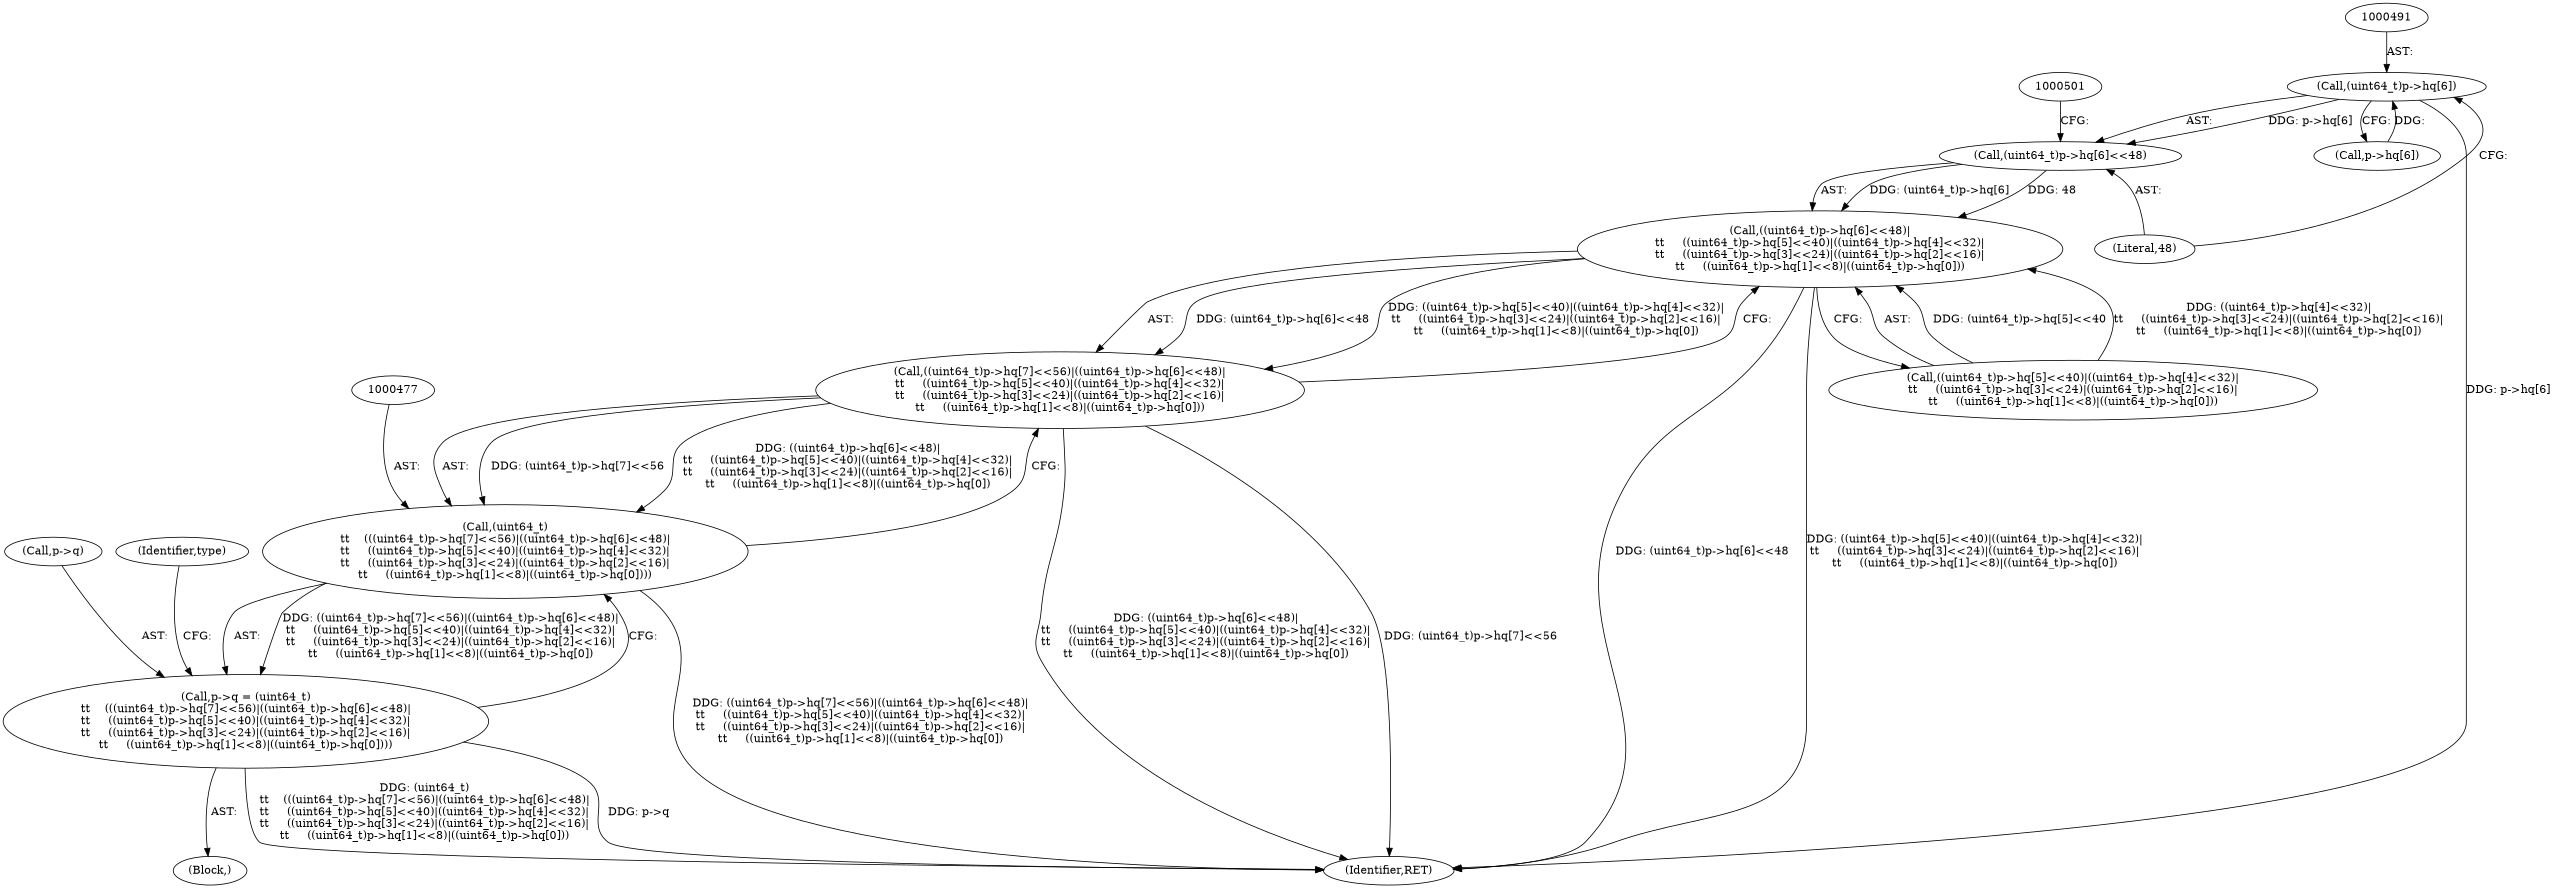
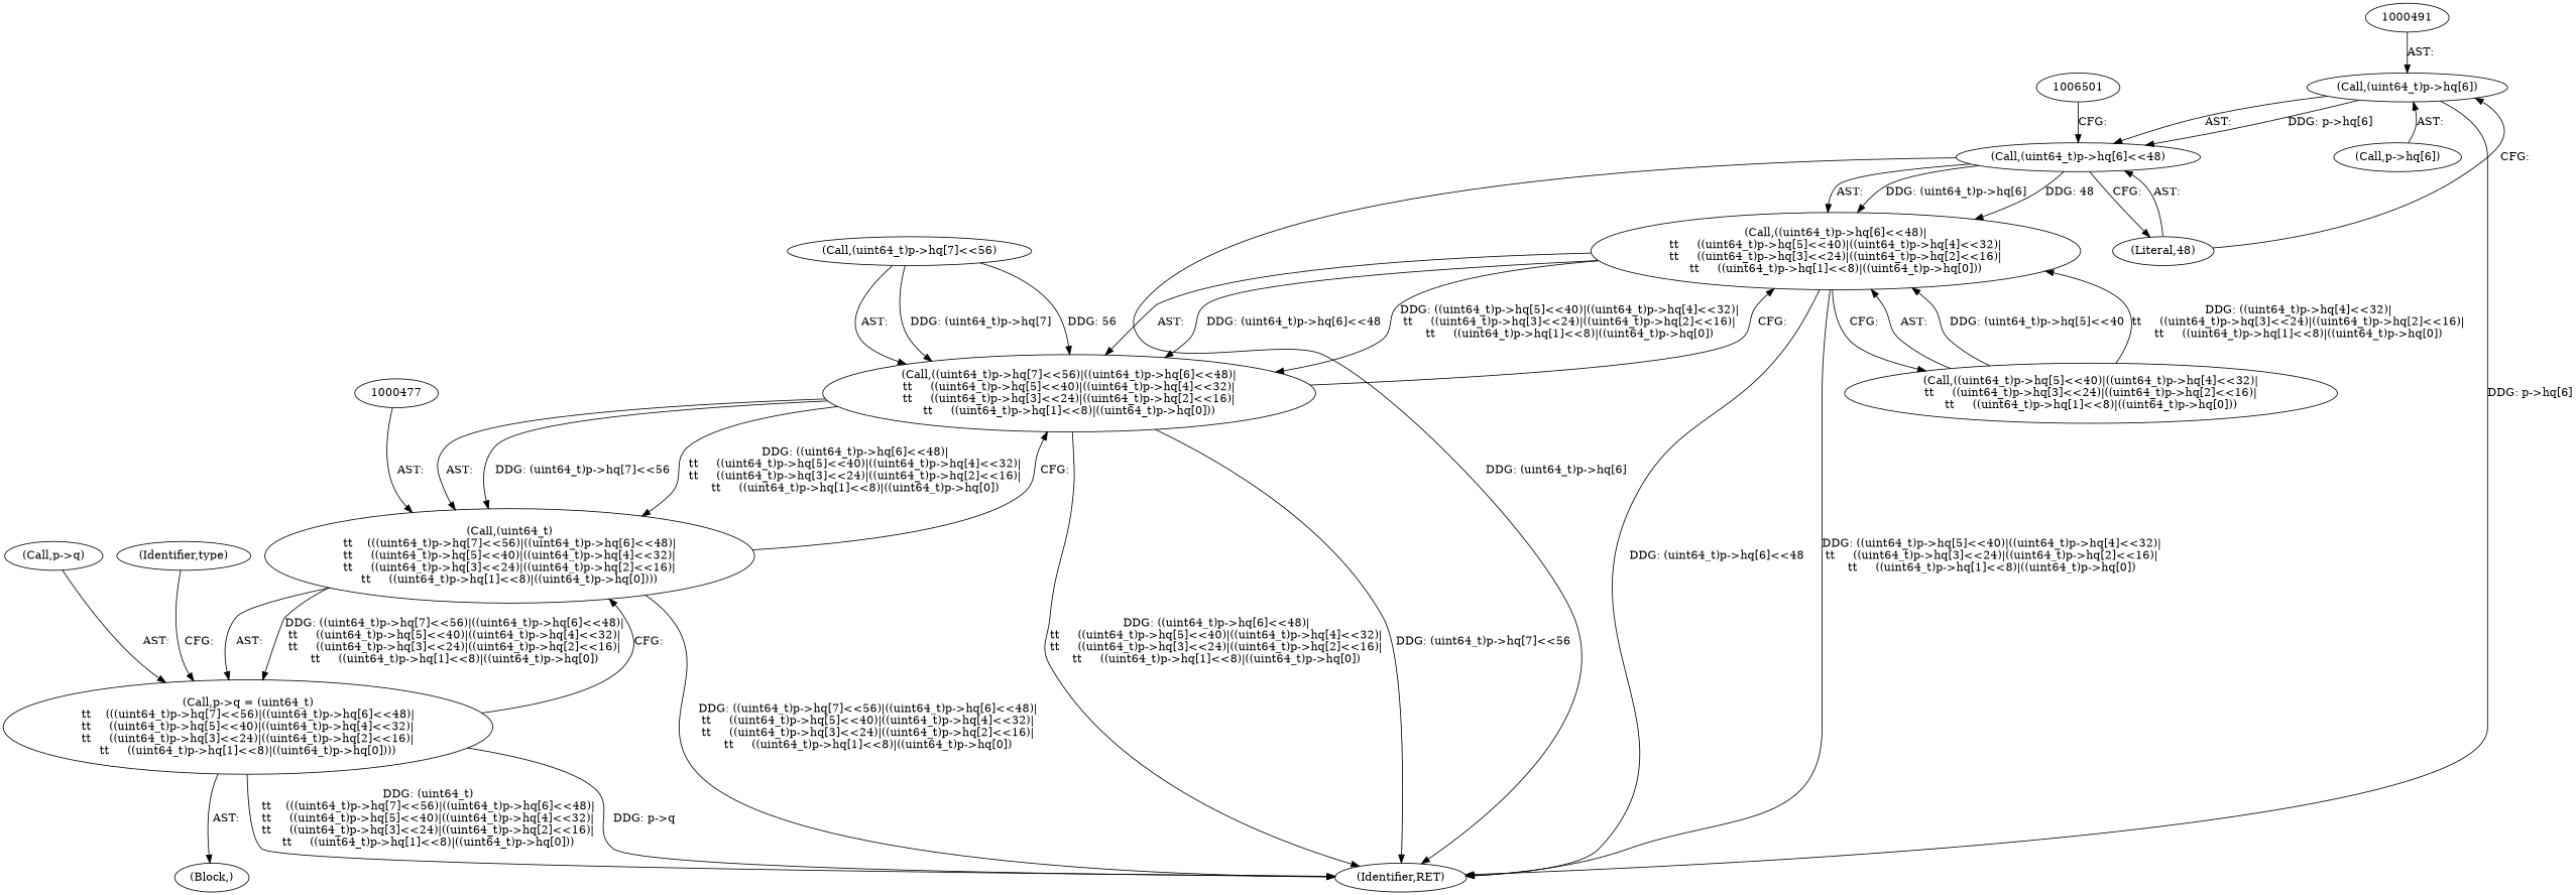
  digraph {
    n1 [label="(Call,(uint64_t)p->hq[6])"]
    n2 [label="(Call,(uint64_t)p->hq[6]<<48)"]
    n3 [label="(Call,p->hq[6])"]
    n4 [label="(Identifier,RET)"]
    n5 [label="(Call,((uint64_t)p->hq[6]<<48)|\n\t\t     ((uint64_t)p->hq[5]<<40)|((uint64_t)p->hq[4]<<32)|\n\t\t     ((uint64_t)p->hq[3]<<24)|((uint64_t)p->hq[2]<<16)|\n\t\t     ((uint64_t)p->hq[1]<<8)|((uint64_t)p->hq[0]))"]
    n6 [label="(Literal,48)"]
    n7 [label="(Call,((uint64_t)p->hq[7]<<56)|((uint64_t)p->hq[6]<<48)|\n\t\t     ((uint64_t)p->hq[5]<<40)|((uint64_t)p->hq[4]<<32)|\n\t\t     ((uint64_t)p->hq[3]<<24)|((uint64_t)p->hq[2]<<16)|\n\t\t     ((uint64_t)p->hq[1]<<8)|((uint64_t)p->hq[0]))"]
    n8 [label="(Call,((uint64_t)p->hq[5]<<40)|((uint64_t)p->hq[4]<<32)|\n\t\t     ((uint64_t)p->hq[3]<<24)|((uint64_t)p->hq[2]<<16)|\n\t\t     ((uint64_t)p->hq[1]<<8)|((uint64_t)p->hq[0]))"]
    n9 [label="(Call,(uint64_t)\n\t\t    (((uint64_t)p->hq[7]<<56)|((uint64_t)p->hq[6]<<48)|\n\t\t     ((uint64_t)p->hq[5]<<40)|((uint64_t)p->hq[4]<<32)|\n\t\t     ((uint64_t)p->hq[3]<<24)|((uint64_t)p->hq[2]<<16)|\n\t\t     ((uint64_t)p->hq[1]<<8)|((uint64_t)p->hq[0])))"]
    n10 [label="(Call,p->q = (uint64_t)\n\t\t    (((uint64_t)p->hq[7]<<56)|((uint64_t)p->hq[6]<<48)|\n\t\t     ((uint64_t)p->hq[5]<<40)|((uint64_t)p->hq[4]<<32)|\n\t\t     ((uint64_t)p->hq[3]<<24)|((uint64_t)p->hq[2]<<16)|\n\t\t     ((uint64_t)p->hq[1]<<8)|((uint64_t)p->hq[0])))"]
    n11 [label="(Block,)"]
    n12 [label="(Call,p->q)"]
    n13 [label="(Identifier,type)"]
+   n14 [label="(Call,(uint64_t)p->hq[7]<<56)"]
    1000491
-   1000501
+   1000501 [label=1006501]
    1000477
    n1 -> n2 [label="AST: "]
    n1 -> n2 [label="DDG: p->hq[6]"]
-   n1 -> n3 [label="CFG: "]
    n1 -> n4 [label="DDG: p->hq[6]"]
+   n2 -> n4 [label="DDG: (uint64_t)p->hq[6]"]
    n2 -> n5 [label="AST: "]
    n2 -> n5 [label="DDG: (uint64_t)p->hq[6]"]
    n2 -> n5 [label="DDG: 48"]
-   n3 -> n1 [label="DDG: "]
+   n2 -> n6 [label="CFG: "]
+   n3 -> n1 [label="AST: "]
    n5 -> n4 [label="DDG: (uint64_t)p->hq[6]<<48"]
    n5 -> n4 [label="DDG: ((uint64_t)p->hq[5]<<40)|((uint64_t)p->hq[4]<<32)|\n\t\t     ((uint64_t)p->hq[3]<<24)|((uint64_t)p->hq[2]<<16)|\n\t\t     ((uint64_t)p->hq[1]<<8)|((uint64_t)p->hq[0])"]
    n5 -> n7 [label="AST: "]
    n5 -> n7 [label="DDG: (uint64_t)p->hq[6]<<48"]
    n5 -> n7 [label="DDG: ((uint64_t)p->hq[5]<<40)|((uint64_t)p->hq[4]<<32)|\n\t\t     ((uint64_t)p->hq[3]<<24)|((uint64_t)p->hq[2]<<16)|\n\t\t     ((uint64_t)p->hq[1]<<8)|((uint64_t)p->hq[0])"]
    n5 -> n8 [label="CFG: "]
    n6 -> n1 [label="CFG: "]
    n6 -> n2 [label="AST: "]
    n7 -> n4 [label="DDG: ((uint64_t)p->hq[6]<<48)|\n\t\t     ((uint64_t)p->hq[5]<<40)|((uint64_t)p->hq[4]<<32)|\n\t\t     ((uint64_t)p->hq[3]<<24)|((uint64_t)p->hq[2]<<16)|\n\t\t     ((uint64_t)p->hq[1]<<8)|((uint64_t)p->hq[0])"]
    n7 -> n4 [label="DDG: (uint64_t)p->hq[7]<<56"]
    n7 -> n5 [label="CFG: "]
    n7 -> n9 [label="AST: "]
    n7 -> n9 [label="DDG: (uint64_t)p->hq[7]<<56"]
    n7 -> n9 [label="DDG: ((uint64_t)p->hq[6]<<48)|\n\t\t     ((uint64_t)p->hq[5]<<40)|((uint64_t)p->hq[4]<<32)|\n\t\t     ((uint64_t)p->hq[3]<<24)|((uint64_t)p->hq[2]<<16)|\n\t\t     ((uint64_t)p->hq[1]<<8)|((uint64_t)p->hq[0])"]
    n8 -> n5 [label="AST: "]
    n8 -> n5 [label="DDG: (uint64_t)p->hq[5]<<40"]
    n8 -> n5 [label="DDG: ((uint64_t)p->hq[4]<<32)|\n\t\t     ((uint64_t)p->hq[3]<<24)|((uint64_t)p->hq[2]<<16)|\n\t\t     ((uint64_t)p->hq[1]<<8)|((uint64_t)p->hq[0])"]
    n9 -> n4 [label="DDG: ((uint64_t)p->hq[7]<<56)|((uint64_t)p->hq[6]<<48)|\n\t\t     ((uint64_t)p->hq[5]<<40)|((uint64_t)p->hq[4]<<32)|\n\t\t     ((uint64_t)p->hq[3]<<24)|((uint64_t)p->hq[2]<<16)|\n\t\t     ((uint64_t)p->hq[1]<<8)|((uint64_t)p->hq[0])"]
    n9 -> n7 [label="CFG: "]
    n9 -> n10 [label="AST: "]
    n9 -> n10 [label="DDG: ((uint64_t)p->hq[7]<<56)|((uint64_t)p->hq[6]<<48)|\n\t\t     ((uint64_t)p->hq[5]<<40)|((uint64_t)p->hq[4]<<32)|\n\t\t     ((uint64_t)p->hq[3]<<24)|((uint64_t)p->hq[2]<<16)|\n\t\t     ((uint64_t)p->hq[1]<<8)|((uint64_t)p->hq[0])"]
    n10 -> n4 [label="DDG: (uint64_t)\n\t\t    (((uint64_t)p->hq[7]<<56)|((uint64_t)p->hq[6]<<48)|\n\t\t     ((uint64_t)p->hq[5]<<40)|((uint64_t)p->hq[4]<<32)|\n\t\t     ((uint64_t)p->hq[3]<<24)|((uint64_t)p->hq[2]<<16)|\n\t\t     ((uint64_t)p->hq[1]<<8)|((uint64_t)p->hq[0]))"]
    n10 -> n4 [label="DDG: p->q"]
    n10 -> n9 [label="CFG: "]
    n10 -> n11 [label="AST: "]
    n12 -> n10 [label="AST: "]
    n13 -> n10 [label="CFG: "]
+   n14 -> n7 [label="AST: "]
+   n14 -> n7 [label="DDG: (uint64_t)p->hq[7]"]
+   n14 -> n7 [label="DDG: 56"]
    1000491 -> n1 [label="AST: "]
    1000501 -> n2 [label="CFG: "]
    1000477 -> n9 [label="AST: "]
  }
